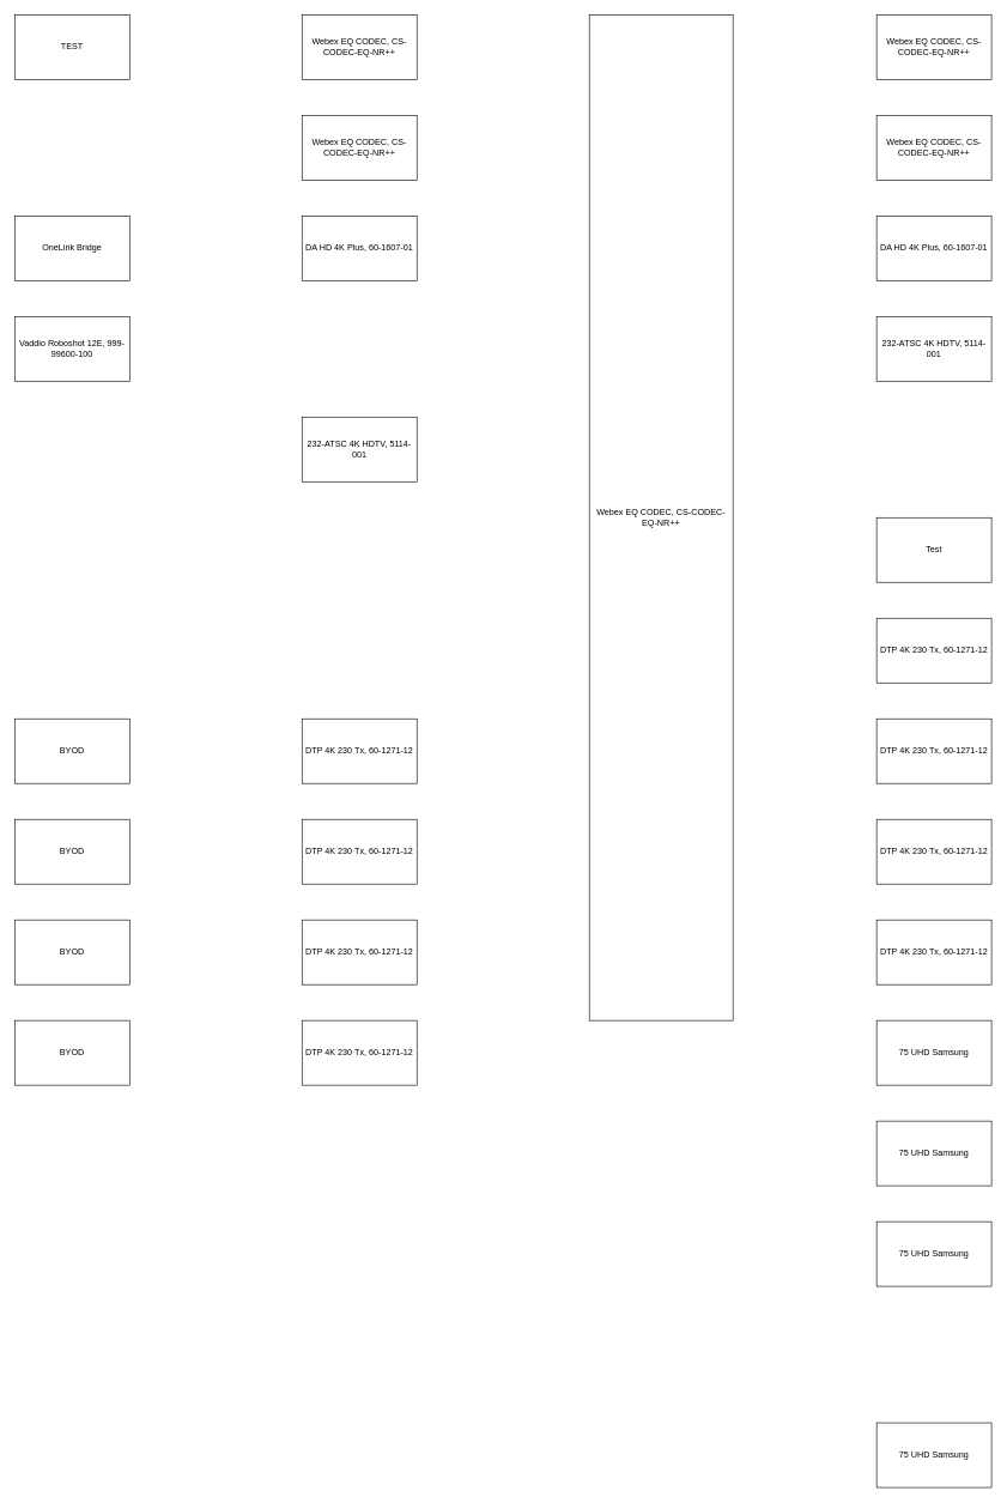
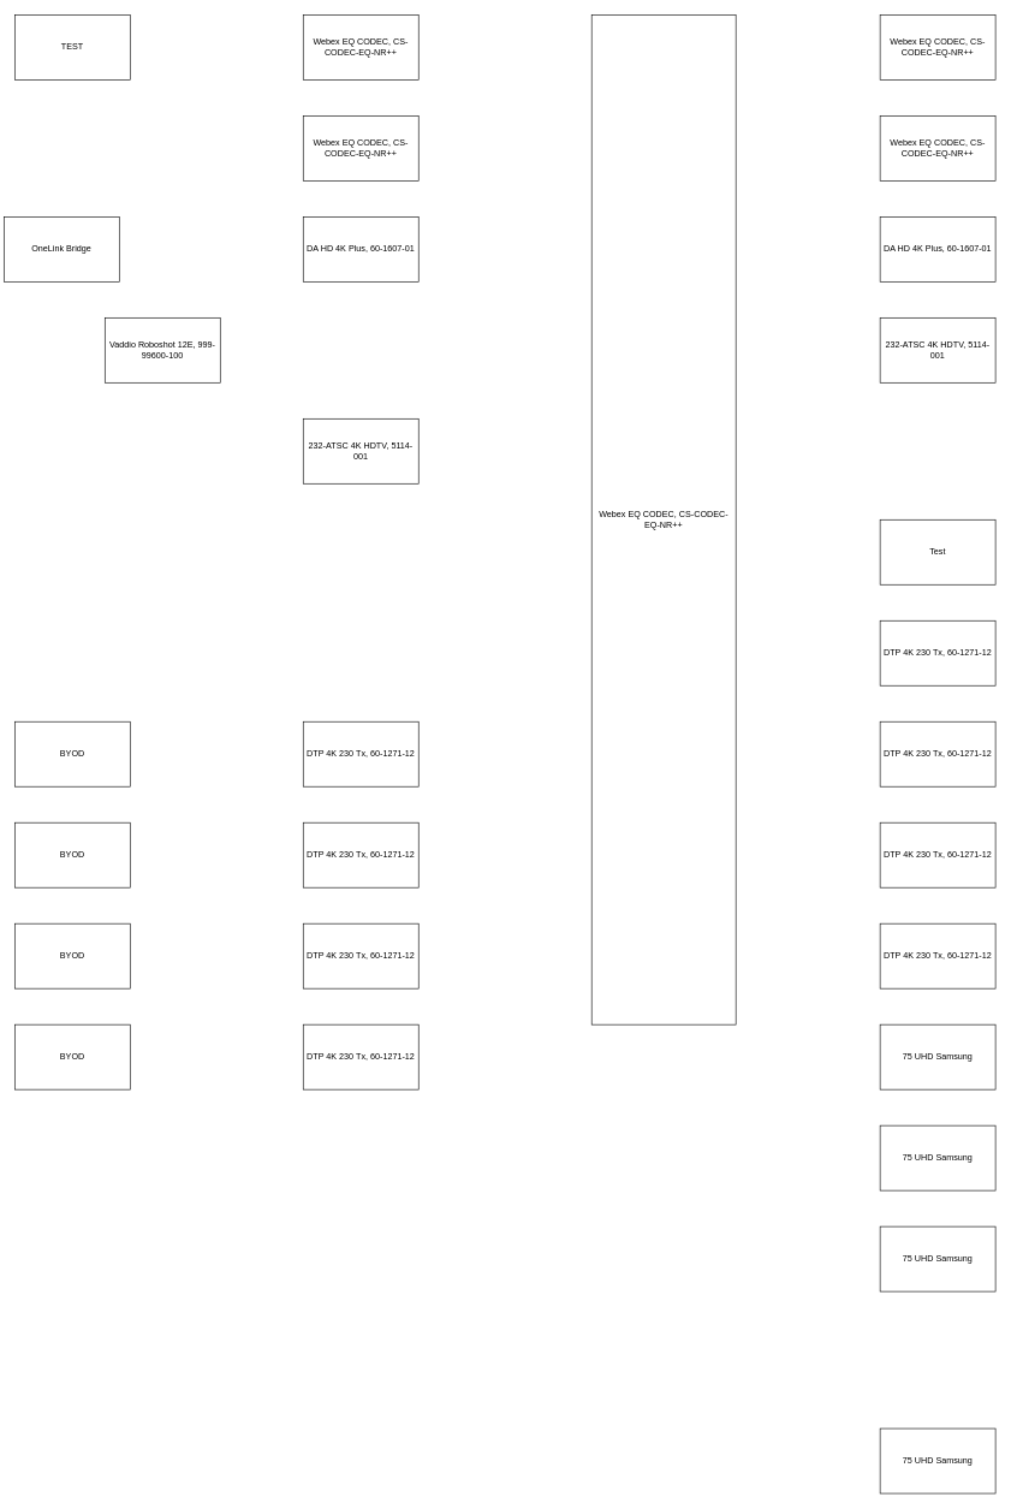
  <mxCell id="0" />
  <mxCell id="1" parent="0" />
  <mxCell id="2" value="Webex EQ CODEC, CS-CODEC-EQ-NR++" style="rounded=0;whiteSpace=wrap;html=1;" parent="1" connectable="" edge="" vertex="1"><mxGeometry x="820" y="20" width="200" height="1400" relative="" as="geometry" /></mxCell>
  <mxCell id="3" value="Webex EQ CODEC, CS-CODEC-EQ-NR++" style="rounded=0;whiteSpace=wrap;html=1;" parent="1" connectable="" edge="" vertex="1"><mxGeometry x="420" y="20" width="160" height="90" relative="" as="geometry" /></mxCell>
  <mxCell id="4" value="Webex EQ CODEC, CS-CODEC-EQ-NR++" style="rounded=0;whiteSpace=wrap;html=1;" parent="1" connectable="" edge="" vertex="1"><mxGeometry x="420" y="160" width="160" height="90" relative="" as="geometry" /></mxCell>
  <mxCell id="5" value="DA HD 4K Plus, 60-1607-01" style="rounded=0;whiteSpace=wrap;html=1;" parent="1" connectable="" edge="" vertex="1"><mxGeometry x="420" y="300" width="160" height="90" relative="" as="geometry" /></mxCell>
  <mxCell id="6" value="232-ATSC 4K HDTV, 5114-001" style="rounded=0;whiteSpace=wrap;html=1;" parent="1" connectable="" edge="" vertex="1"><mxGeometry x="420" y="580" width="160" height="90" relative="" as="geometry" /></mxCell>
  <mxCell id="7" value="DTP 4K 230 Tx, 60-1271-12" style="rounded=0;whiteSpace=wrap;html=1;" parent="1" connectable="" edge="" vertex="1"><mxGeometry x="420" y="1000" width="160" height="90" relative="" as="geometry" /></mxCell>
  <mxCell id="8" value="DTP 4K 230 Tx, 60-1271-12" style="rounded=0;whiteSpace=wrap;html=1;" parent="1" connectable="" edge="" vertex="1"><mxGeometry x="420" y="1140" width="160" height="90" relative="" as="geometry" /></mxCell>
  <mxCell id="9" value="DTP 4K 230 Tx, 60-1271-12" style="rounded=0;whiteSpace=wrap;html=1;" parent="1" connectable="" edge="" vertex="1"><mxGeometry x="420" y="1280" width="160" height="90" relative="" as="geometry" /></mxCell>
  <mxCell id="10" value="DTP 4K 230 Tx, 60-1271-12" style="rounded=0;whiteSpace=wrap;html=1;" parent="1" connectable="" edge="" vertex="1"><mxGeometry x="420" y="1420" width="160" height="90" relative="" as="geometry" /></mxCell>
  <mxCell id="11" value="TEST" style="rounded=0;whiteSpace=wrap;html=1;" parent="1" connectable="" edge="" vertex="1"><mxGeometry x="20" y="20" width="160" height="90" relative="" as="geometry" /></mxCell>
- <mxCell id="12" value="OneLink Bridge" style="rounded=0;whiteSpace=wrap;html=1;" parent="1" connectable="" edge="" vertex="1"><mxGeometry x="20" y="300" width="160" height="90" relative="" as="geometry" /></mxCell>
+ <mxCell id="12" value="OneLink Bridge" style="rounded=0;whiteSpace=wrap;html=1;" parent="1" connectable="" edge="" vertex="1"><mxGeometry x="5" y="300" width="160" height="90" relative="" as="geometry" /></mxCell>
  <mxCell id="13" value="BYOD" style="rounded=0;whiteSpace=wrap;html=1;" parent="1" connectable="" edge="" vertex="1"><mxGeometry x="20" y="1000" width="160" height="90" relative="" as="geometry" /></mxCell>
  <mxCell id="14" value="BYOD" style="rounded=0;whiteSpace=wrap;html=1;" parent="1" connectable="" edge="" vertex="1"><mxGeometry x="20" y="1140" width="160" height="90" relative="" as="geometry" /></mxCell>
  <mxCell id="15" value="BYOD" style="rounded=0;whiteSpace=wrap;html=1;" parent="1" connectable="" edge="" vertex="1"><mxGeometry x="20" y="1280" width="160" height="90" relative="" as="geometry" /></mxCell>
  <mxCell id="16" value="BYOD" style="rounded=0;whiteSpace=wrap;html=1;" parent="1" connectable="" edge="" vertex="1"><mxGeometry x="20" y="1420" width="160" height="90" relative="" as="geometry" /></mxCell>
- <mxCell id="17" value="Vaddio Roboshot 12E, 999-99600-100" style="rounded=0;whiteSpace=wrap;html=1;" parent="1" connectable="" edge="" vertex="1"><mxGeometry x="20" y="440" width="160" height="90" relative="" as="geometry" /></mxCell>
+ <mxCell id="17" value="Vaddio Roboshot 12E, 999-99600-100" style="rounded=0;whiteSpace=wrap;html=1;" parent="1" connectable="" edge="" vertex="1"><mxGeometry x="145" y="440" width="160" height="90" relative="" as="geometry" /></mxCell>
  <mxCell id="18" value="Webex EQ CODEC, CS-CODEC-EQ-NR++" style="rounded=0;whiteSpace=wrap;html=1;" parent="1" connectable="" edge="" vertex="1"><mxGeometry x="1220" y="20" width="160" height="90" relative="" as="geometry" /></mxCell>
  <mxCell id="19" value="Webex EQ CODEC, CS-CODEC-EQ-NR++" style="rounded=0;whiteSpace=wrap;html=1;" parent="1" connectable="" edge="" vertex="1"><mxGeometry x="1220" y="160" width="160" height="90" relative="" as="geometry" /></mxCell>
  <mxCell id="20" value="DA HD 4K Plus, 60-1607-01" style="rounded=0;whiteSpace=wrap;html=1;" parent="1" connectable="" edge="" vertex="1"><mxGeometry x="1220" y="300" width="160" height="90" relative="" as="geometry" /></mxCell>
  <mxCell id="21" value="232-ATSC 4K HDTV, 5114-001" style="rounded=0;whiteSpace=wrap;html=1;" parent="1" connectable="" edge="" vertex="1"><mxGeometry x="1220" y="440" width="160" height="90" relative="" as="geometry" /></mxCell>
  <mxCell id="22" value="Test" style="rounded=0;whiteSpace=wrap;html=1;" parent="1" connectable="" edge="" vertex="1"><mxGeometry x="1220" y="720" width="160" height="90" relative="" as="geometry" /></mxCell>
  <mxCell id="23" value="DTP 4K 230 Tx, 60-1271-12" style="rounded=0;whiteSpace=wrap;html=1;" parent="1" connectable="" edge="" vertex="1"><mxGeometry x="1220" y="860" width="160" height="90" relative="" as="geometry" /></mxCell>
  <mxCell id="24" value="DTP 4K 230 Tx, 60-1271-12" style="rounded=0;whiteSpace=wrap;html=1;" parent="1" connectable="" edge="" vertex="1"><mxGeometry x="1220" y="1000" width="160" height="90" relative="" as="geometry" /></mxCell>
  <mxCell id="25" value="DTP 4K 230 Tx, 60-1271-12" style="rounded=0;whiteSpace=wrap;html=1;" parent="1" connectable="" edge="" vertex="1"><mxGeometry x="1220" y="1140" width="160" height="90" relative="" as="geometry" /></mxCell>
  <mxCell id="26" value="DTP 4K 230 Tx, 60-1271-12" style="rounded=0;whiteSpace=wrap;html=1;" parent="1" connectable="" edge="" vertex="1"><mxGeometry x="1220" y="1280" width="160" height="90" relative="" as="geometry" /></mxCell>
  <mxCell id="27" value="75 UHD Samsung" style="rounded=0;whiteSpace=wrap;html=1;" parent="1" connectable="" edge="" vertex="1"><mxGeometry x="1220" y="1420" width="160" height="90" relative="" as="geometry" /></mxCell>
  <mxCell id="28" value="75 UHD Samsung" style="rounded=0;whiteSpace=wrap;html=1;" parent="1" connectable="" edge="" vertex="1"><mxGeometry x="1220" y="1560" width="160" height="90" relative="" as="geometry" /></mxCell>
  <mxCell id="29" value="75 UHD Samsung" style="rounded=0;whiteSpace=wrap;html=1;" parent="1" connectable="" edge="" vertex="1"><mxGeometry x="1220" y="1700" width="160" height="90" relative="" as="geometry" /></mxCell>
  <mxCell id="30" value="75 UHD Samsung" style="rounded=0;whiteSpace=wrap;html=1;" parent="1" connectable="" edge="" vertex="1"><mxGeometry x="1220" y="1980" width="160" height="90" relative="" as="geometry" /></mxCell>
